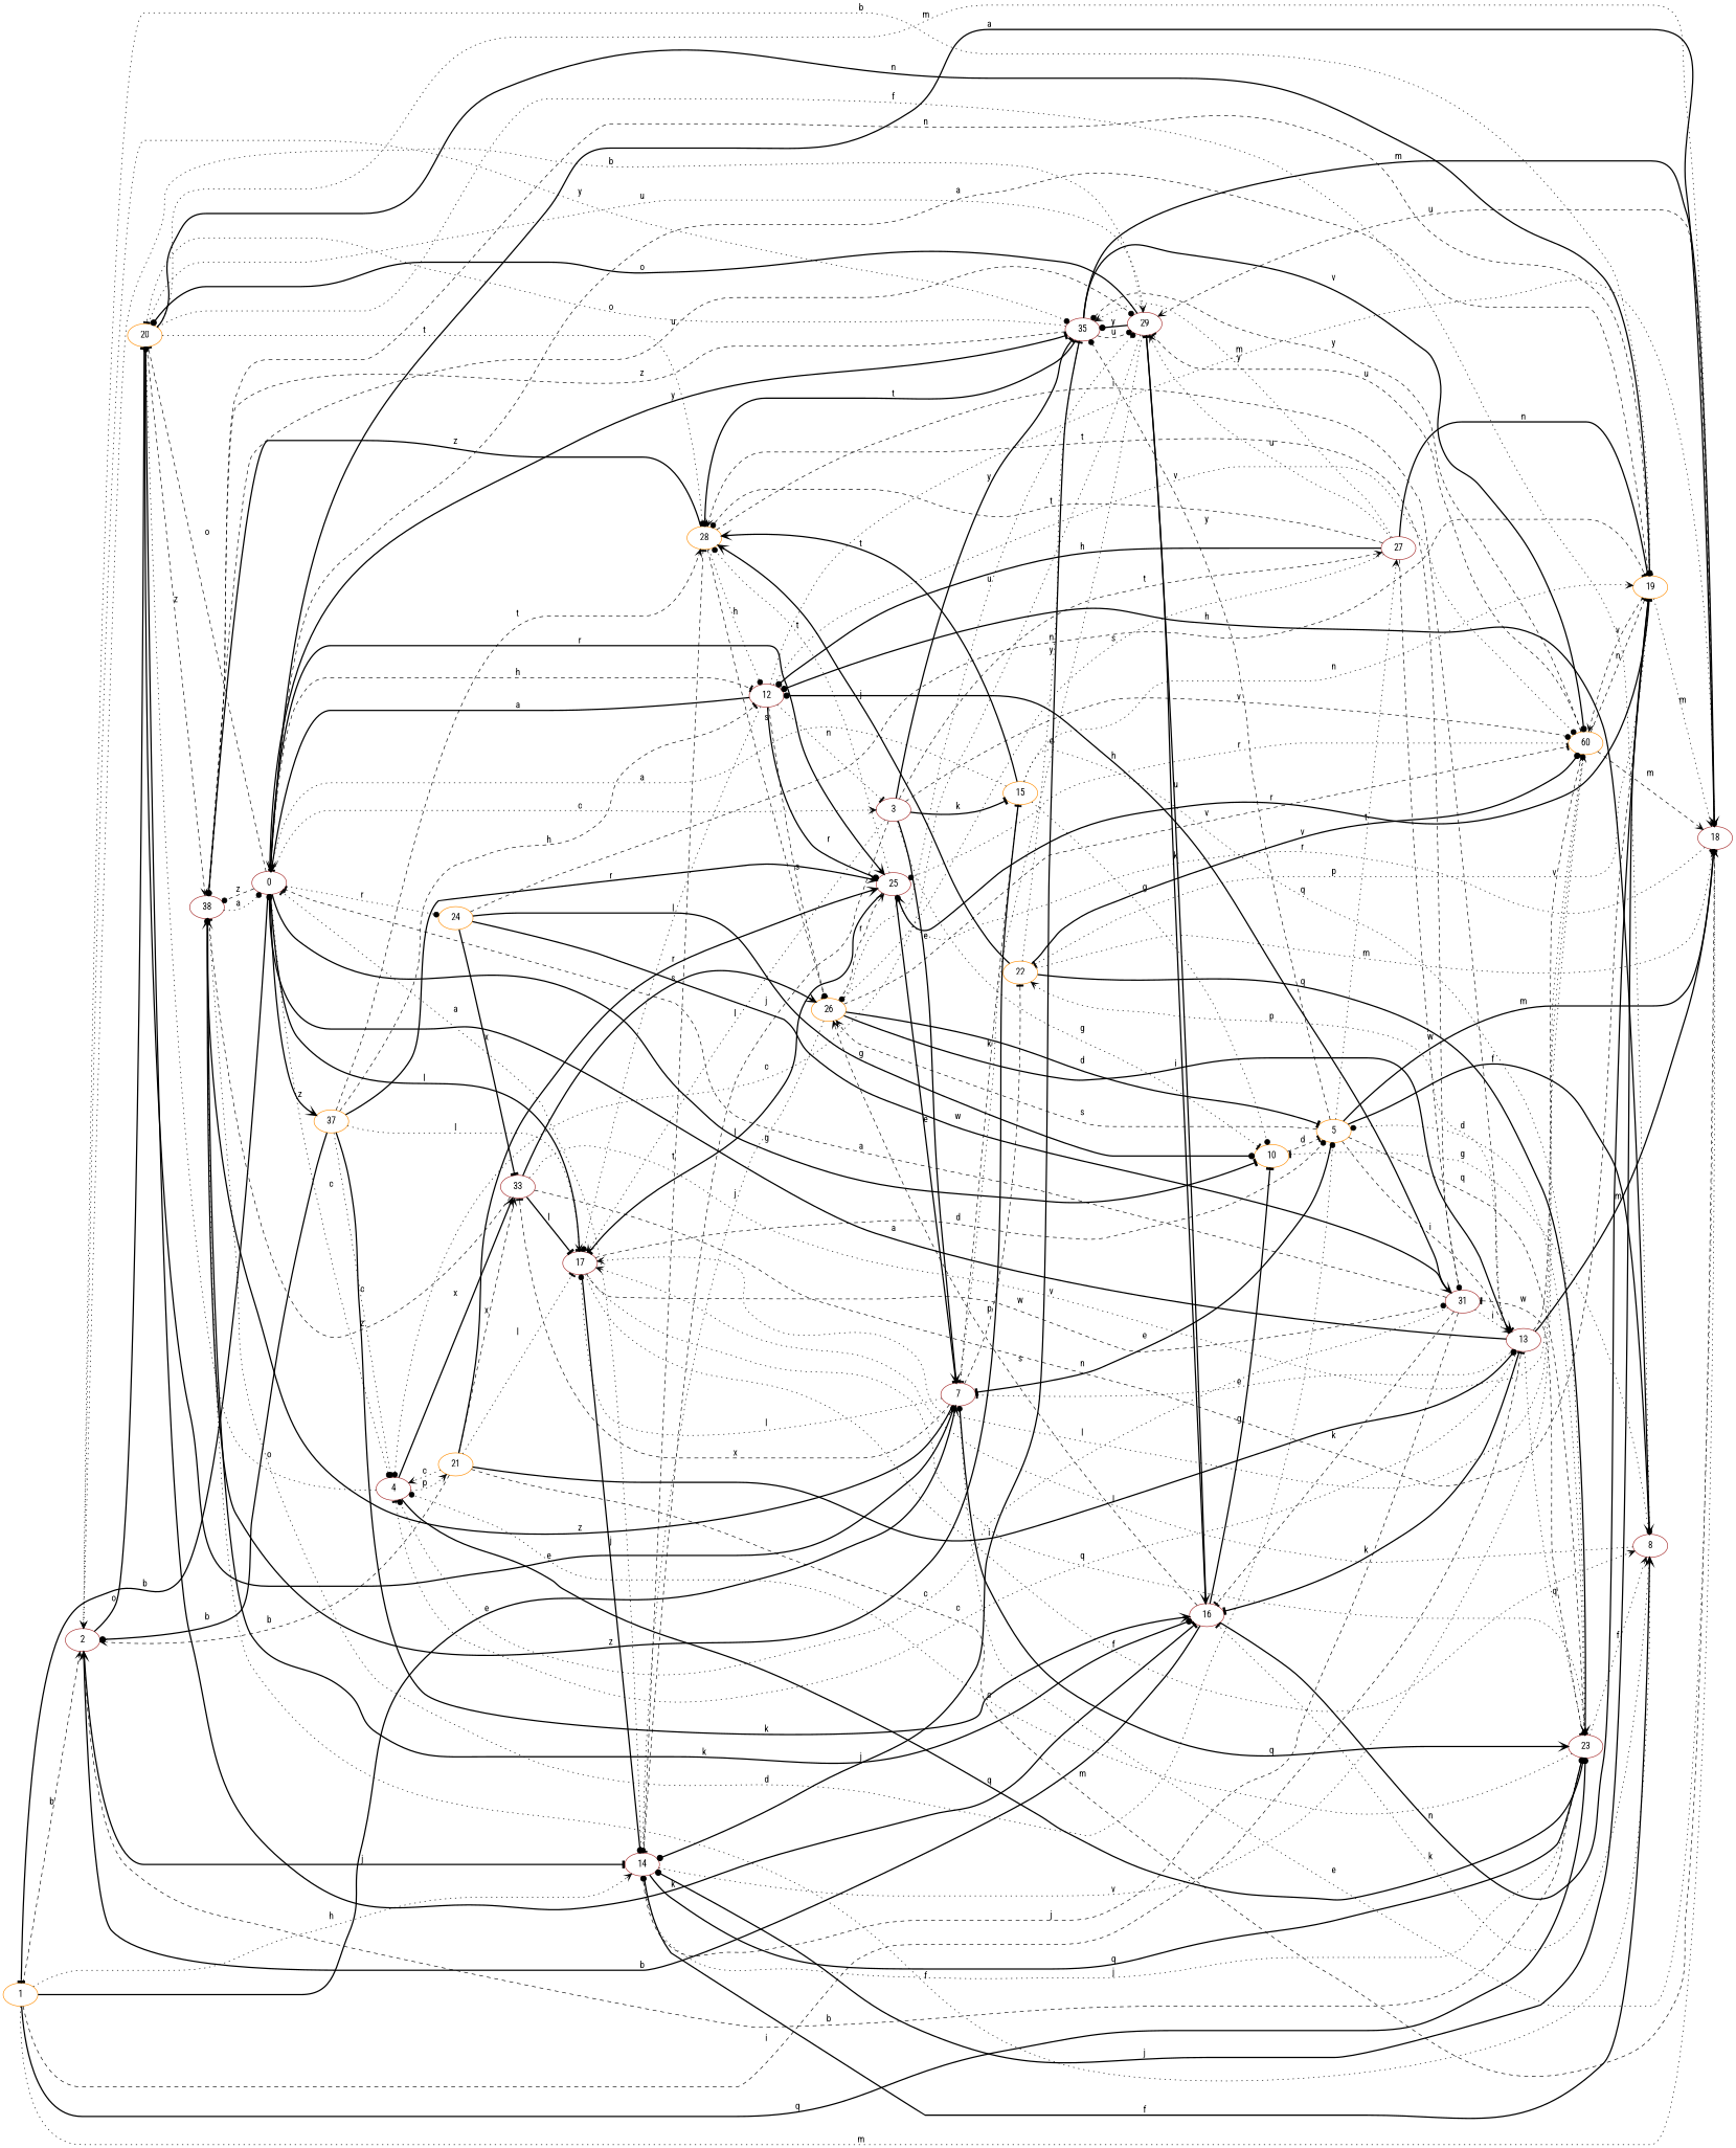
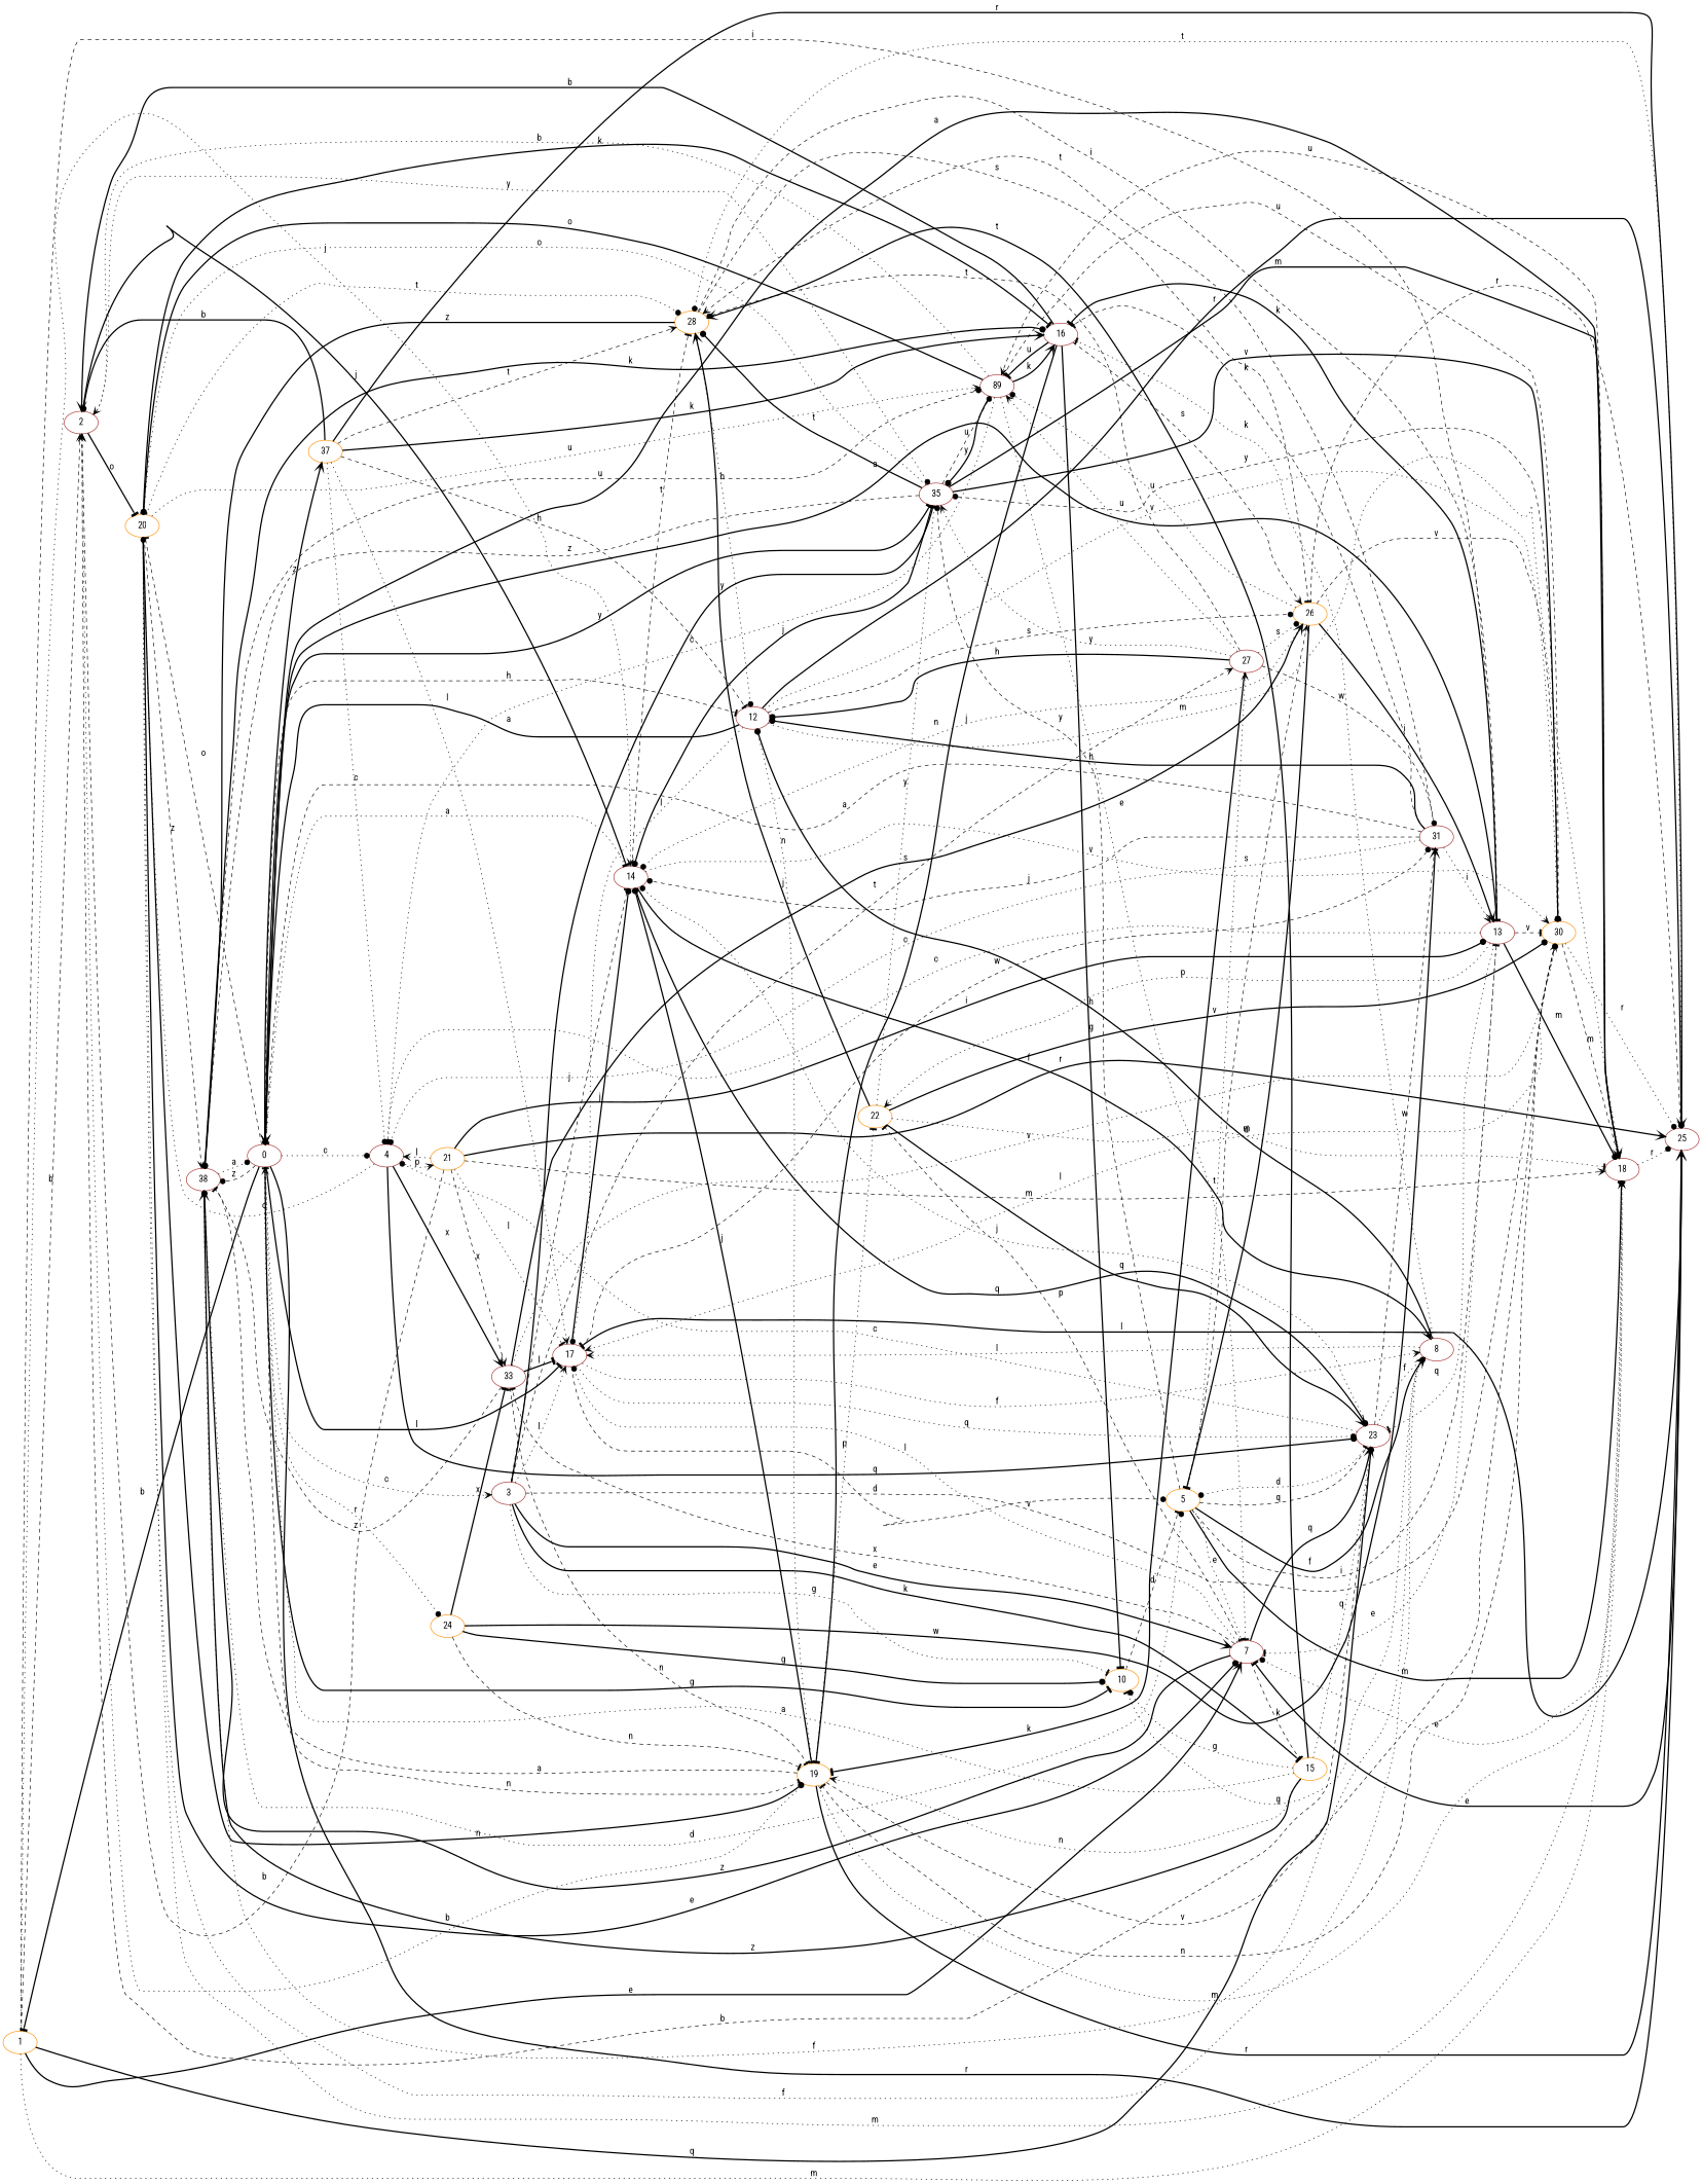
  strict digraph {
    fontname="Roboto Condensed"
    rankdir=LR
    node [color=brown fontname="Roboto Condensed"]
    edge [arrowhead=dot fontname="Roboto Condensed" style=bold]
    1 [color=darkorange]
    0
    3
    4
    10 [color=darkorange]
    12
    17
    20 [color=darkorange]
    24 [color=darkorange]
    25
    35
    37 [color=darkorange]
    38
    2
    7
    13
    14
    18
    23
    15 [color=darkorange]
    27
-   30 [color=darkorange label=60]
+   30 [color=darkorange]
    21 [color=darkorange]
    33
    5 [color=darkorange]
    26 [color=darkorange]
    19 [color=darkorange]
    8
    31
    16
    28 [color=darkorange]
-   29
+   29 [label=89]
    22 [color=darkorange]
    1 -> 2 [arrowhead=vee label=b style=dashed]
    1 -> 7 [arrowhead=vee label=e]
    1 -> 13 [arrowhead=tee label=i style=dashed]
-   1 -> 14 [arrowhead=vee label=h style=dotted]
+   1 -> 14 [arrowhead=vee label=j style=dotted]
    1 -> 18 [arrowhead=vee label=m style=dotted]
    1 -> 23 [label=q]
    0 -> 1 [arrowhead=tee label=b]
    0 -> 3 [arrowhead=vee label=c style=dotted]
    0 -> 4 [label=c style=dotted]
    0 -> 10 [arrowhead=tee label=g]
    0 -> 12 [arrowhead=tee label=h style=dashed]
    0 -> 17 [arrowhead=tee label=l]
    0 -> 20 [arrowhead=tee label=o style=dashed]
    0 -> 24 [label=r style=dotted]
    0 -> 25 [arrowhead=vee label=r]
    0 -> 35 [arrowhead=tee label=y]
    0 -> 37 [arrowhead=vee label=z]
    0 -> 38 [label=z style=dashed]
    3 -> 10 [arrowhead=tee label=g style=dotted]
    3 -> 17 [arrowhead=vee label=l style=dotted]
    3 -> 35 [arrowhead=tee label=y]
    3 -> 7 [arrowhead=vee label=e]
    3 -> 14 [arrowhead=tee label=j style=dashed]
    3 -> 15 [arrowhead=tee label=k]
    3 -> 27 [arrowhead=vee label=t style=dashed]
    3 -> 30 [label=v style=dashed]
    4 -> 20 [label=o style=dotted]
    4 -> 23 [label=q]
    4 -> 21 [arrowhead=vee label=p style=dotted]
    4 -> 33 [arrowhead=vee label=x]
    10 -> 5 [arrowhead=tee label=d style=dashed]
    12 -> 0 [arrowhead=vee label=a]
    12 -> 17 [label=l style=dotted]
    12 -> 25 [label=r]
    12 -> 18 [arrowhead=vee label=m style=dotted]
    12 -> 30 [label=v style=dotted]
    12 -> 26 [label=s style=dashed]
-   12 -> 3 [arrowhead=tee label=n style=dotted]
+   12 -> 19 [arrowhead=tee label=n style=dotted]
    17 -> 14 [label=j]
    17 -> 23 [label=q style=dotted]
    17 -> 5 [label=d style=dashed]
    17 -> 8 [arrowhead=vee label=f style=dotted]
    17 -> 31 [label=w style=dashed]
    20 -> 38 [arrowhead=vee label=z style=dashed]
    20 -> 7 [label=e]
    20 -> 18 [label=m style=dotted]
    20 -> 19 [label=n]
    20 -> 8 [label=f style=dotted]
    20 -> 16 [arrowhead=tee label=k]
    20 -> 28 [label=t style=dotted]
    20 -> 29 [arrowhead=vee label=u style=dotted]
    24 -> 10 [label=g]
    24 -> 33 [arrowhead=tee label=x]
    24 -> 19 [arrowhead=tee label=n style=dashed]
    24 -> 31 [arrowhead=vee label=w]
    25 -> 17 [arrowhead=tee label=l]
    25 -> 7 [arrowhead=tee label=e]
    25 -> 28 [label=t style=dotted]
    35 -> 20 [arrowhead=tee label=o style=dotted]
    35 -> 38 [label=z style=dashed]
    35 -> 14 [label=j]
    35 -> 18 [arrowhead=vee label=m]
    35 -> 30 [label=v]
    35 -> 28 [label=t]
    35 -> 29 [label=u style=dashed]
    37 -> 4 [label=c style=dotted]
    37 -> 12 [arrowhead=tee label=h style=dashed]
    37 -> 17 [arrowhead=vee label=l style=dotted]
    37 -> 25 [arrowhead=vee label=r]
    37 -> 2 [label=b]
    37 -> 16 [arrowhead=vee label=k]
    37 -> 28 [arrowhead=vee label=t style=dashed]
    38 -> 0 [label=a style=dotted]
    38 -> 5 [label=d style=dotted]
    38 -> 19 [arrowhead=tee label=n style=dashed]
    38 -> 8 [arrowhead=vee label=f style=dotted]
    38 -> 16 [label=k]
    38 -> 29 [label=u style=dashed]
    2 -> 20 [arrowhead=tee label=o]
    2 -> 35 [label=y style=dotted]
    2 -> 14 [arrowhead=tee label=j]
    7 -> 17 [label=l style=dotted]
    7 -> 38 [label=z]
    7 -> 23 [arrowhead=vee label=q]
    7 -> 15 [arrowhead=tee label=k style=dashed]
    7 -> 33 [arrowhead=tee label=x style=dashed]
    7 -> 22 [arrowhead=tee label=p style=dashed]
    13 -> 0 [label=a]
    13 -> 4 [arrowhead=tee label=c style=dotted]
    13 -> 7 [arrowhead=tee label=e style=dotted]
    13 -> 18 [label=m]
    13 -> 23 [arrowhead=tee label=q style=dotted]
    13 -> 30 [arrowhead=tee label=v style=dashed]
    13 -> 16 [arrowhead=tee label=k]
    13 -> 22 [arrowhead=vee label=p style=dotted]
    14 -> 0 [arrowhead=tee label=a style=dotted]
    14 -> 23 [label=q]
    14 -> 30 [arrowhead=vee label=v style=dotted]
    14 -> 8 [arrowhead=vee label=f]
    14 -> 28 [arrowhead=tee label=t style=dashed]
    18 -> 0 [arrowhead=vee label=a]
    18 -> 25 [label=r style=dotted]
    18 -> 7 [label=e style=dotted]
    18 -> 29 [arrowhead=vee label=u style=dashed]
    23 -> 4 [label=c style=dotted]
    23 -> 2 [arrowhead=vee label=b style=dashed]
    23 -> 14 [label=j style=dotted]
    23 -> 5 [label=d style=dotted]
    23 -> 8 [arrowhead=vee label=f style=dotted]
    23 -> 31 [arrowhead=tee label=w style=dashed]
    15 -> 0 [arrowhead=tee label=a style=dotted]
    15 -> 10 [label=g style=dotted]
    15 -> 38 [arrowhead=vee label=z]
    15 -> 23 [arrowhead=vee label=q style=dotted]
    15 -> 19 [arrowhead=vee label=n style=dotted]
    15 -> 28 [arrowhead=vee label=t]
    27 -> 12 [label=h]
    27 -> 35 [arrowhead=vee label=y style=dotted]
    27 -> 26 [label=s style=dotted]
-   27 -> 19 [arrowhead=tee label=n]
+   27 -> 19 [arrowhead=tee label=k]
    27 -> 31 [label=w style=dashed]
    27 -> 28 [label=t style=dashed]
    27 -> 29 [arrowhead=vee label=u style=dotted]
    30 -> 17 [arrowhead=vee label=l style=dotted]
    30 -> 25 [label=r style=dotted]
    30 -> 35 [label=y style=dashed]
    30 -> 18 [arrowhead=vee label=m style=dashed]
    30 -> 19 [arrowhead=tee label=n style=dashed]
    30 -> 29 [arrowhead=tee label=u style=dashed]
-   21 -> 4 [arrowhead=vee label=c style=dotted]
+   21 -> 4 [arrowhead=vee label=l style=dotted]
    21 -> 17 [arrowhead=tee label=l style=dotted]
    21 -> 25 [arrowhead=vee label=r]
    21 -> 2 [arrowhead=vee label=b style=dashed]
    21 -> 13 [label=i]
    21 -> 18 [arrowhead=vee label=m style=dashed]
    21 -> 33 [arrowhead=vee label=x style=dashed]
    33 -> 17 [arrowhead=tee label=l]
    33 -> 38 [arrowhead=tee label=z style=dashed]
    33 -> 30 [label=v style=dotted]
    33 -> 26 [arrowhead=vee label=s]
    33 -> 19 [arrowhead=tee label=n style=dashed]
    5 -> 35 [label=y style=dashed]
-   5 -> 7 [arrowhead=tee label=e]
+   5 -> 7 [arrowhead=tee label=e style=dotted]
    5 -> 13 [arrowhead=tee label=i style=dashed]
    5 -> 18 [arrowhead=tee label=m]
    5 -> 23 [arrowhead=tee label=q style=dashed]
    5 -> 27 [arrowhead=vee label=t style=dotted]
    5 -> 26 [arrowhead=vee label=s style=dashed]
    5 -> 8 [arrowhead=vee label=f]
    26 -> 25 [arrowhead=vee label=r style=dashed]
    26 -> 13 [arrowhead=vee label=i]
    26 -> 14 [label=j style=dotted]
    26 -> 30 [arrowhead=tee label=v style=dashed]
    26 -> 5 [arrowhead=tee label=d]
    26 -> 29 [label=u style=dotted]
    19 -> 0 [arrowhead=vee label=a style=dashed]
    19 -> 25 [arrowhead=vee label=r]
    19 -> 2 [arrowhead=vee label=b style=dotted]
    19 -> 14 [label=j]
    19 -> 18 [arrowhead=vee label=m style=dotted]
    19 -> 30 [arrowhead=vee label=v style=dashed]
    19 -> 22 [arrowhead=tee label=p style=dotted]
    8 -> 10 [arrowhead=tee label=g style=dotted]
    8 -> 12 [label=h]
    8 -> 17 [arrowhead=vee label=l style=dotted]
    8 -> 16 [arrowhead=tee label=k style=dotted]
    31 -> 0 [arrowhead=tee label=a style=dashed]
    31 -> 4 [label=c style=dotted]
    31 -> 12 [label=h]
    31 -> 13 [arrowhead=vee label=i style=dotted]
    31 -> 14 [label=j style=dashed]
    31 -> 16 [arrowhead=tee label=k style=dashed]
    31 -> 28 [arrowhead=vee label=t style=dashed]
    16 -> 10 [arrowhead=tee label=g]
    16 -> 2 [arrowhead=vee label=b]
    16 -> 26 [arrowhead=vee label=s style=dashed]
    16 -> 19 [arrowhead=tee label=n]
    16 -> 29 [arrowhead=tee label=u]
    28 -> 12 [label=h style=dotted]
    28 -> 38 [label=z]
    28 -> 13 [arrowhead=tee label=i style=dashed]
    28 -> 26 [arrowhead=tee label=s style=dashed]
    29 -> 4 [label=c style=dotted]
    29 -> 20 [label=o]
    29 -> 35 [label=y]
    29 -> 2 [arrowhead=vee label=b style=dotted]
    29 -> 7 [arrowhead=tee label=e style=dotted]
    29 -> 16 [arrowhead=vee label=k]
    22 -> 35 [arrowhead=tee label=y style=dotted]
    22 -> 18 [arrowhead=tee label=m style=dotted]
    22 -> 23 [arrowhead=vee label=q]
    22 -> 30 [label=v]
    22 -> 28 [arrowhead=vee label=j]
  }
